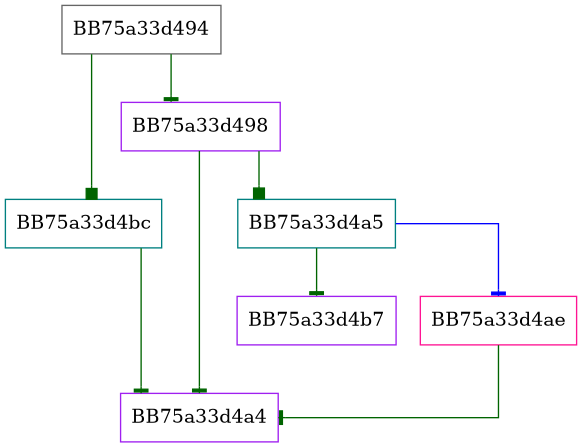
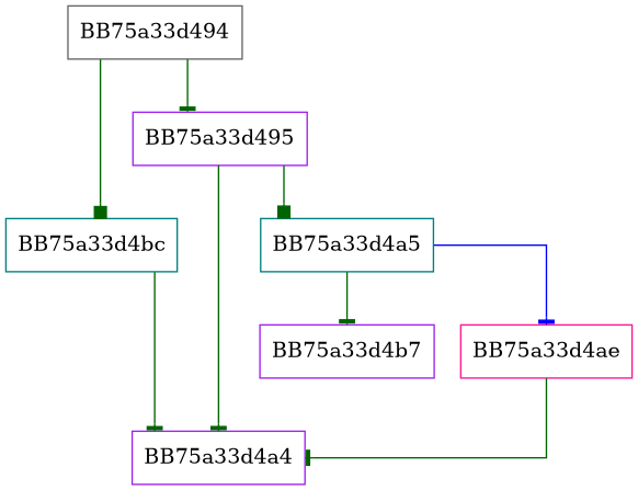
  digraph {
    splines=ortho
    node [color=purple shape=box]
    edge [arrowhead=tee color=darkgreen]
    BB75a33d494 [color=gray40]
    BB75a33d4bc [color=teal]
-   BB75a33d498
+   BB75a33d498 [label=BB75a33d495]
    BB75a33d4a4
    BB75a33d4a5 [color=teal]
    BB75a33d4b7
    BB75a33d4ae [color=deeppink]
    BB75a33d494 -> BB75a33d4bc [arrowhead=box]
    BB75a33d494 -> BB75a33d498
    BB75a33d4bc -> BB75a33d4a4
    BB75a33d498 -> BB75a33d4a4
    BB75a33d498 -> BB75a33d4a5 [arrowhead=box]
    BB75a33d4a5 -> BB75a33d4b7
    BB75a33d4a5 -> BB75a33d4ae [color=blue]
    BB75a33d4ae -> BB75a33d4a4
  }
